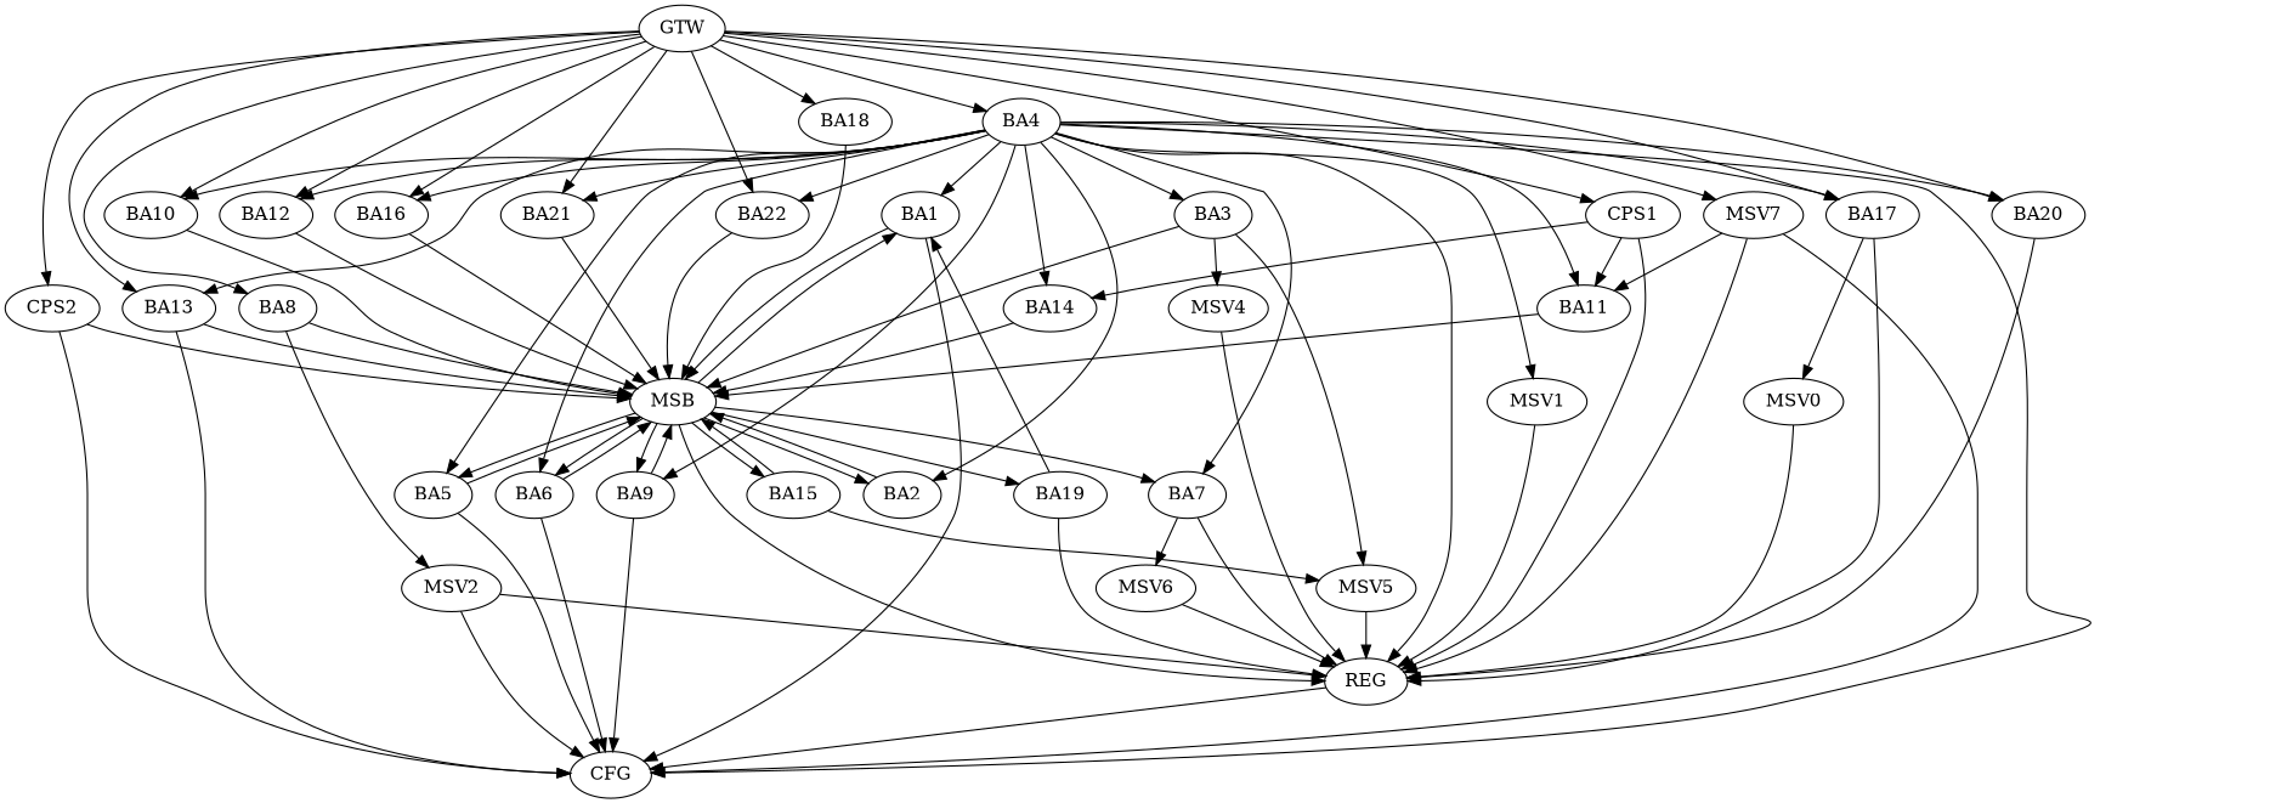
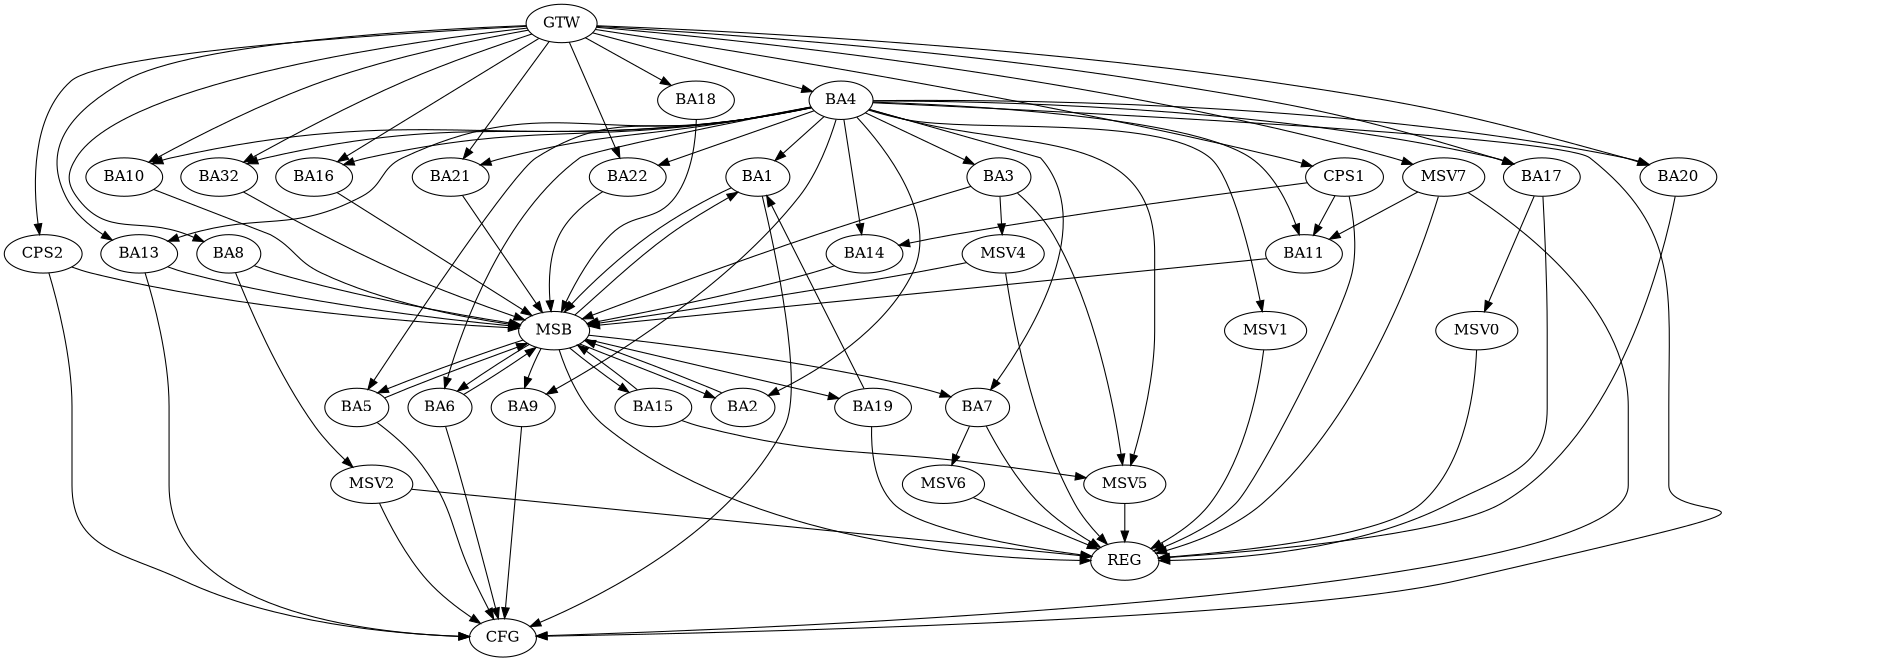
  strict digraph {
    n1 [label=BA1]
    n2 [label=MSB]
    n3 [label=CFG]
    n4 [label=BA2]
    n5 [label=BA5]
    n6 [label=BA6]
    n7 [label=BA7]
    n8 [label=BA9]
    n9 [label=REG]
    n10 [label=BA15]
    n11 [label=BA19]
    n12 [label=BA3]
    n13 [label=MSV4]
    n14 [label=MSV5]
    n15 [label=BA4]
    n16 [label=BA10]
    n17 [label=BA11]
-   n18 [label=BA12]
+   n18 [label=BA32]
    n19 [label=BA13]
    n20 [label=BA14]
    n21 [label=BA16]
    n22 [label=BA17]
    n23 [label=BA20]
    n24 [label=BA21]
    n25 [label=BA22]
    n26 [label=MSV1]
    n27 [label=MSV6]
    n28 [label=MSV0]
    n29 [label=BA8]
    n30 [label=MSV2]
    n31 [label=BA18]
    n32 [label=CPS1]
    n33 [label=CPS2]
    n34 [label=GTW]
    n35 [label=MSV7]
    n1 -> n2
    n1 -> n3
    n2 -> n1
    n2 -> n4
    n2 -> n5
    n2 -> n6
    n2 -> n7
    n2 -> n8
    n2 -> n9
    n2 -> n10
    n2 -> n11
    n4 -> n2
    n5 -> n2
    n5 -> n3
    n6 -> n2
    n6 -> n3
    n7 -> n9
    n7 -> n27
-   n8 -> n2
+   n13 -> n2
    n8 -> n3
-   n9 -> n3
    n10 -> n2
    n10 -> n14
    n11 -> n1
    n11 -> n9
    n12 -> n2
    n12 -> n13
    n12 -> n14
    n13 -> n9
    n14 -> n9
    n15 -> n1
    n15 -> n3
    n15 -> n4
    n15 -> n5
    n15 -> n6
    n15 -> n7
    n15 -> n8
-   n15 -> n9
+   n15 -> n14
    n15 -> n12
    n15 -> n16
    n15 -> n17
    n15 -> n18
    n15 -> n19
    n15 -> n20
    n15 -> n21
    n15 -> n22
    n15 -> n23
    n15 -> n24
    n15 -> n25
    n15 -> n26
    n16 -> n2
    n17 -> n2
    n18 -> n2
    n19 -> n2
    n19 -> n3
    n20 -> n2
    n21 -> n2
    n22 -> n9
    n22 -> n28
    n23 -> n9
    n24 -> n2
    n25 -> n2
    n26 -> n9
    n27 -> n9
    n28 -> n9
    n29 -> n2
    n29 -> n30
    n30 -> n3
    n30 -> n9
    n31 -> n2
    n32 -> n9
    n32 -> n17
    n32 -> n20
    n33 -> n2
    n33 -> n3
    n34 -> n15
    n34 -> n16
    n34 -> n18
    n34 -> n19
    n34 -> n21
    n34 -> n22
    n34 -> n23
    n34 -> n24
    n34 -> n25
    n34 -> n29
    n34 -> n31
    n34 -> n32
    n34 -> n33
    n34 -> n35
    n35 -> n3
    n35 -> n9
    n35 -> n17
  }
